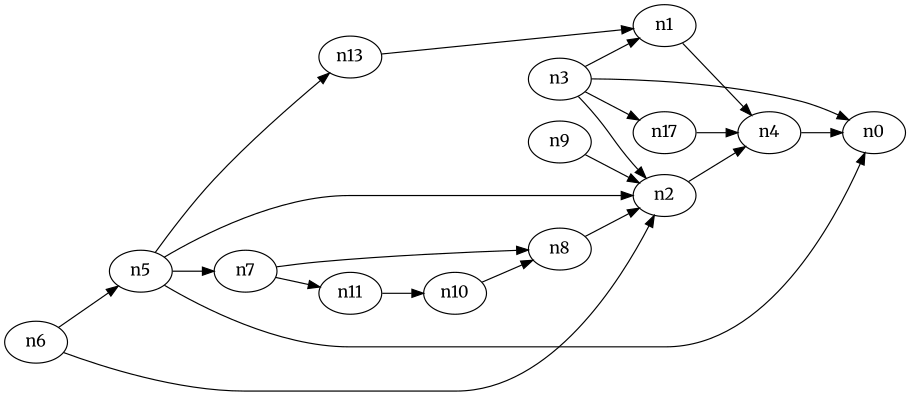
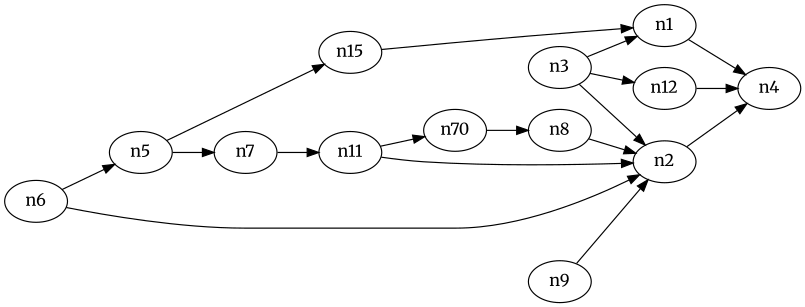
  digraph {
    fontname=Merriweather
    rankdir=LR
    node [fontname=Merriweather]
    edge [fontname=Merriweather]
    n1
    n4
-   n0
    n2
    n3
-   n12 [label=n17]
+   n12
    n6
    n5
    n7
-   n13
+   n13 [label=n15]
    n8
    n11
-   n10
+   n10 [label=n70]
    n9
    n1 -> n4
-   n4 -> n0
    n2 -> n4
    n3 -> n1
-   n3 -> n0
    n3 -> n2
    n3 -> n12
    n12 -> n4
    n6 -> n2
    n6 -> n5
-   n5 -> n0
-   n5 -> n2
+   n11 -> n2
    n5 -> n7
    n5 -> n13
-   n7 -> n8
    n7 -> n11
    n13 -> n1
    n8 -> n2
    n11 -> n10
    n10 -> n8
    n9 -> n2
  }
